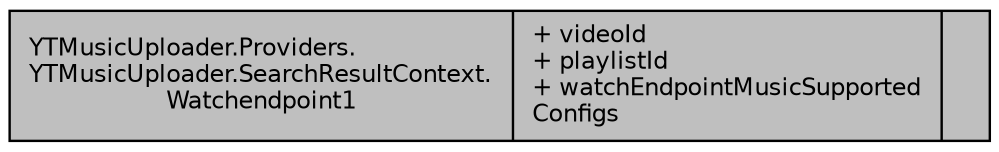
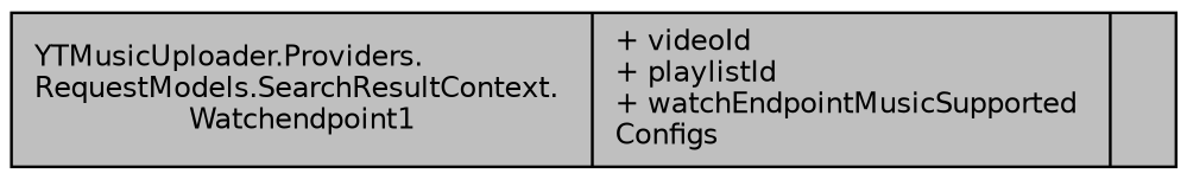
  digraph {
    rankdir=LR
-   n1 [color=black fillcolor=grey75 fontcolor=black fontname=Helvetica fontsize=10 height=0.2 label="{YTMusicUploader.Providers.\lYTMusicUploader.SearchResultContext.\lWatchendpoint1\n|+ videoId\l+ playlistId\l+ watchEndpointMusicSupported\lConfigs\l|}" shape=record style=filled width=0.4]
+   n1 [color=black fillcolor=grey75 fontcolor=black fontname=Helvetica fontsize=10 height=0.2 label="{YTMusicUploader.Providers.\lRequestModels.SearchResultContext.\lWatchendpoint1\n|+ videoId\l+ playlistId\l+ watchEndpointMusicSupported\lConfigs\l|}" shape=record style=filled width=0.4]
  }
